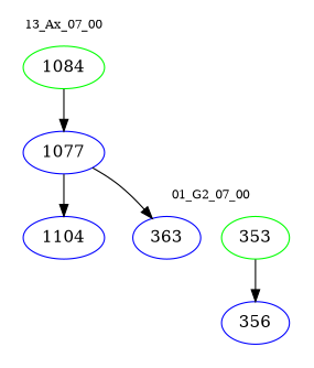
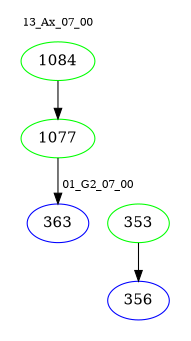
  digraph {
    node [color=blue]
    edge [color=black]
    n1 [color=green label=1084]
-   n2 [label=1077]
-   n3 [label=1104]
+   n2 [color=green label=1077]
    n4 [color=green label=353]
    n5 [label=356]
    n6 [label=363]
    subgraph cluster_1 {
      color=white
      fontsize=10
      label="13_Ax_07_00"
      n1
      n2
-     n3
    }
    subgraph cluster_2 {
      color=white
      fontsize=10
      label="01_G2_07_00"
      n4
      n5
      n6
    }
    n1 -> n2
-   n2 -> n3
    n2 -> n6
    n4 -> n5
  }
